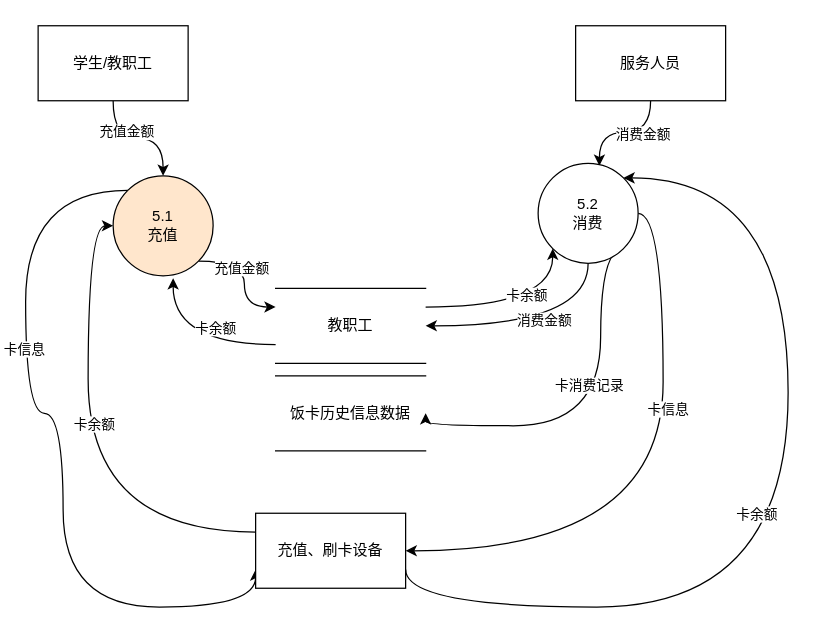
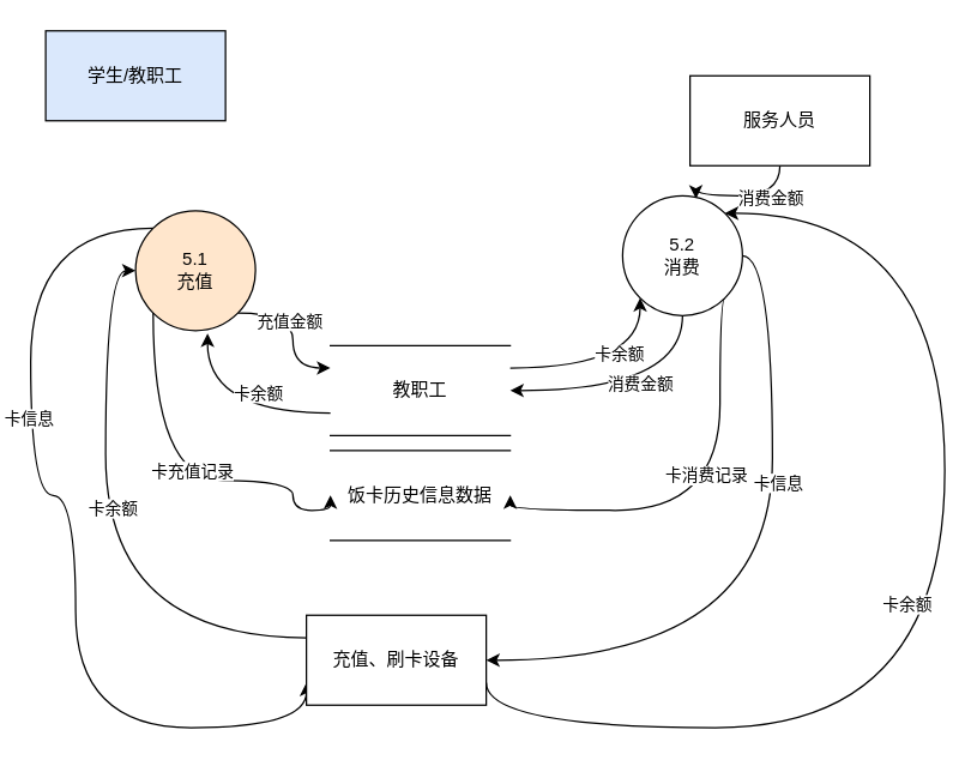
  <mxCell id="0" />
  <mxCell id="1" parent="0" />
  <mxCell id="2" value="饭卡历史信息数据" style="shape=partialRectangle;whiteSpace=wrap;html=1;left=0;right=0;fillColor=none;" vertex="1" parent="1"><mxGeometry x="220" y="300" width="120" height="60" as="geometry" /></mxCell>
  <mxCell id="3" style="edgeStyle=orthogonalEdgeStyle;curved=1;rounded=0;orthogonalLoop=1;jettySize=auto;html=1;exitX=1;exitY=0.25;exitDx=0;exitDy=0;entryX=0;entryY=1;entryDx=0;entryDy=0;" edge="1" parent="1" source="7" target="27"><mxGeometry relative="1" as="geometry" /></mxCell>
  <mxCell id="4" value="卡余额" style="edgeLabel;html=1;align=center;verticalAlign=middle;resizable=0;points=[];" vertex="1" connectable="0" parent="3"><mxGeometry x="0.078" y="10" relative="1" as="geometry"><mxPoint as="offset" /></mxGeometry></mxCell>
  <mxCell id="5" style="edgeStyle=orthogonalEdgeStyle;curved=1;rounded=0;orthogonalLoop=1;jettySize=auto;html=1;exitX=0;exitY=0.75;exitDx=0;exitDy=0;entryX=0.6;entryY=1.025;entryDx=0;entryDy=0;entryPerimeter=0;" edge="1" parent="1" source="7" target="20"><mxGeometry relative="1" as="geometry" /></mxCell>
  <mxCell id="6" value="卡余额" style="edgeLabel;html=1;align=center;verticalAlign=middle;resizable=0;points=[];" vertex="1" connectable="0" parent="5"><mxGeometry x="-0.274" y="-14" relative="1" as="geometry"><mxPoint as="offset" /></mxGeometry></mxCell>
  <mxCell id="7" value="教职工" style="shape=partialRectangle;whiteSpace=wrap;html=1;left=0;right=0;fillColor=none;" vertex="1" parent="1"><mxGeometry x="220" y="230" width="120" height="60" as="geometry" /></mxCell>
- <mxCell id="8" style="edgeStyle=orthogonalEdgeStyle;curved=1;rounded=0;orthogonalLoop=1;jettySize=auto;html=1;exitX=0.5;exitY=1;exitDx=0;exitDy=0;" edge="1" parent="1" source="10" target="20"><mxGeometry relative="1" as="geometry" /></mxCell>
- <mxCell id="9" value="充值金额" style="edgeLabel;html=1;align=center;verticalAlign=middle;resizable=0;points=[];" vertex="1" connectable="0" parent="8"><mxGeometry x="-0.2" y="6" relative="1" as="geometry"><mxPoint as="offset" /></mxGeometry></mxCell>
- <mxCell id="10" value="学生/教职工" style="rounded=0;whiteSpace=wrap;html=1;" vertex="1" parent="1"><mxGeometry x="30" y="20" width="120" height="60" as="geometry" /></mxCell>
+ <mxCell id="10" value="学生/教职工" style="rounded=0;whiteSpace=wrap;html=1;fillColor=#dae8fc;" vertex="1" parent="1"><mxGeometry x="30" y="20" width="120" height="60" as="geometry" /></mxCell>
  <mxCell id="11" style="edgeStyle=orthogonalEdgeStyle;curved=1;rounded=0;orthogonalLoop=1;jettySize=auto;html=1;exitX=0.5;exitY=1;exitDx=0;exitDy=0;entryX=0.613;entryY=0.025;entryDx=0;entryDy=0;entryPerimeter=0;" edge="1" parent="1" source="13" target="27"><mxGeometry relative="1" as="geometry" /></mxCell>
  <mxCell id="12" value="消费金额" style="edgeLabel;html=1;align=center;verticalAlign=middle;resizable=0;points=[];" vertex="1" connectable="0" parent="11"><mxGeometry x="-0.312" y="1" relative="1" as="geometry"><mxPoint as="offset" /></mxGeometry></mxCell>
- <mxCell id="13" value="服务人员" style="rounded=0;whiteSpace=wrap;html=1;" vertex="1" parent="1"><mxGeometry x="460" y="20" width="120" height="60" as="geometry" /></mxCell>
+ <mxCell id="13" value="服务人员" style="rounded=0;whiteSpace=wrap;html=1;" vertex="1" parent="1"><mxGeometry x="460" y="50" width="120" height="60" as="geometry" /></mxCell>
+ <mxCell id="14" style="edgeStyle=orthogonalEdgeStyle;curved=1;rounded=0;orthogonalLoop=1;jettySize=auto;html=1;exitX=0;exitY=1;exitDx=0;exitDy=0;entryX=0;entryY=0.5;entryDx=0;entryDy=0;" edge="1" parent="1" source="20" target="2"><mxGeometry relative="1" as="geometry"><Array as="points"><mxPoint x="102" y="320" /><mxPoint x="195" y="320" /><mxPoint x="195" y="340" /></Array></mxGeometry></mxCell>
+ <mxCell id="15" value="卡充值记录" style="edgeLabel;html=1;align=center;verticalAlign=middle;resizable=0;points=[];" vertex="1" connectable="0" parent="14"><mxGeometry x="0.064" y="7" relative="1" as="geometry"><mxPoint as="offset" /></mxGeometry></mxCell>
  <mxCell id="16" style="edgeStyle=orthogonalEdgeStyle;curved=1;rounded=0;orthogonalLoop=1;jettySize=auto;html=1;exitX=1;exitY=1;exitDx=0;exitDy=0;entryX=0;entryY=0.25;entryDx=0;entryDy=0;" edge="1" parent="1" source="20" target="7"><mxGeometry relative="1" as="geometry" /></mxCell>
  <mxCell id="17" value="充值金额" style="edgeLabel;html=1;align=center;verticalAlign=middle;resizable=0;points=[];" vertex="1" connectable="0" parent="16"><mxGeometry x="-0.138" y="-3" relative="1" as="geometry"><mxPoint as="offset" /></mxGeometry></mxCell>
  <mxCell id="18" style="edgeStyle=orthogonalEdgeStyle;curved=1;rounded=0;orthogonalLoop=1;jettySize=auto;html=1;exitX=0;exitY=0;exitDx=0;exitDy=0;entryX=0;entryY=0.75;entryDx=0;entryDy=0;" edge="1" parent="1" source="20" target="32"><mxGeometry relative="1" as="geometry"><Array as="points"><mxPoint x="20" y="152" /><mxPoint x="20" y="330" /><mxPoint x="50" y="330" /><mxPoint x="50" y="485" /></Array></mxGeometry></mxCell>
  <mxCell id="19" value="卡信息" style="edgeLabel;html=1;align=center;verticalAlign=middle;resizable=0;points=[];" vertex="1" connectable="0" parent="18"><mxGeometry x="-0.336" y="-2" relative="1" as="geometry"><mxPoint as="offset" /></mxGeometry></mxCell>
  <mxCell id="20" value="5.1&lt;br&gt;充值" style="ellipse;whiteSpace=wrap;html=1;aspect=fixed;fillColor=#ffe6cc;" vertex="1" parent="1"><mxGeometry x="90" y="140" width="80" height="80" as="geometry" /></mxCell>
  <mxCell id="21" style="edgeStyle=orthogonalEdgeStyle;curved=1;rounded=0;orthogonalLoop=1;jettySize=auto;html=1;exitX=0.5;exitY=1;exitDx=0;exitDy=0;entryX=1;entryY=0.5;entryDx=0;entryDy=0;" edge="1" parent="1" source="27" target="7"><mxGeometry relative="1" as="geometry" /></mxCell>
  <mxCell id="22" value="消费金额" style="edgeLabel;html=1;align=center;verticalAlign=middle;resizable=0;points=[];" vertex="1" connectable="0" parent="21"><mxGeometry x="-0.044" y="-5" relative="1" as="geometry"><mxPoint as="offset" /></mxGeometry></mxCell>
  <mxCell id="23" style="edgeStyle=orthogonalEdgeStyle;curved=1;rounded=0;orthogonalLoop=1;jettySize=auto;html=1;exitX=1;exitY=1;exitDx=0;exitDy=0;entryX=1;entryY=0.5;entryDx=0;entryDy=0;" edge="1" parent="1" source="27" target="2"><mxGeometry relative="1" as="geometry"><Array as="points"><mxPoint x="480" y="198" /><mxPoint x="480" y="340" /></Array></mxGeometry></mxCell>
  <mxCell id="24" value="卡消费记录" style="edgeLabel;html=1;align=center;verticalAlign=middle;resizable=0;points=[];" vertex="1" connectable="0" parent="23"><mxGeometry x="-0.18" y="-10" relative="1" as="geometry"><mxPoint as="offset" /></mxGeometry></mxCell>
  <mxCell id="25" style="edgeStyle=orthogonalEdgeStyle;curved=1;rounded=0;orthogonalLoop=1;jettySize=auto;html=1;exitX=1;exitY=0.5;exitDx=0;exitDy=0;entryX=1;entryY=0.5;entryDx=0;entryDy=0;" edge="1" parent="1" source="27" target="32"><mxGeometry relative="1" as="geometry" /></mxCell>
  <mxCell id="26" value="卡信息" style="edgeLabel;html=1;align=center;verticalAlign=middle;resizable=0;points=[];" vertex="1" connectable="0" parent="25"><mxGeometry x="-0.289" y="3" relative="1" as="geometry"><mxPoint as="offset" /></mxGeometry></mxCell>
- <mxCell id="27" value="5.2&lt;br&gt;消费" style="ellipse;whiteSpace=wrap;html=1;aspect=fixed;" vertex="1" parent="1"><mxGeometry x="430" y="130" width="80" height="80" as="geometry" /></mxCell>
+ <mxCell id="27" value="5.2&lt;br&gt;消费" style="ellipse;whiteSpace=wrap;html=1;aspect=fixed;" vertex="1" parent="1"><mxGeometry x="415" y="130" width="80" height="80" as="geometry" /></mxCell>
  <mxCell id="28" style="edgeStyle=orthogonalEdgeStyle;curved=1;rounded=0;orthogonalLoop=1;jettySize=auto;html=1;exitX=0;exitY=0.25;exitDx=0;exitDy=0;entryX=0;entryY=0.5;entryDx=0;entryDy=0;" edge="1" parent="1" source="32" target="20"><mxGeometry relative="1" as="geometry" /></mxCell>
  <mxCell id="29" value="卡余额" style="edgeLabel;html=1;align=center;verticalAlign=middle;resizable=0;points=[];" vertex="1" connectable="0" parent="28"><mxGeometry x="0.11" y="-4" relative="1" as="geometry"><mxPoint as="offset" /></mxGeometry></mxCell>
  <mxCell id="30" style="edgeStyle=orthogonalEdgeStyle;curved=1;rounded=0;orthogonalLoop=1;jettySize=auto;html=1;exitX=1;exitY=0.75;exitDx=0;exitDy=0;entryX=1;entryY=0;entryDx=0;entryDy=0;" edge="1" parent="1" source="32" target="27"><mxGeometry relative="1" as="geometry"><Array as="points"><mxPoint x="630" y="485" /><mxPoint x="630" y="142" /></Array></mxGeometry></mxCell>
  <mxCell id="31" value="卡余额" style="edgeLabel;html=1;align=center;verticalAlign=middle;resizable=0;points=[];" vertex="1" connectable="0" parent="30"><mxGeometry x="0.014" y="26" relative="1" as="geometry"><mxPoint as="offset" /></mxGeometry></mxCell>
  <mxCell id="32" value="充值、刷卡设备" style="rounded=0;whiteSpace=wrap;html=1;" vertex="1" parent="1"><mxGeometry x="204" y="410" width="120" height="60" as="geometry" /></mxCell>
